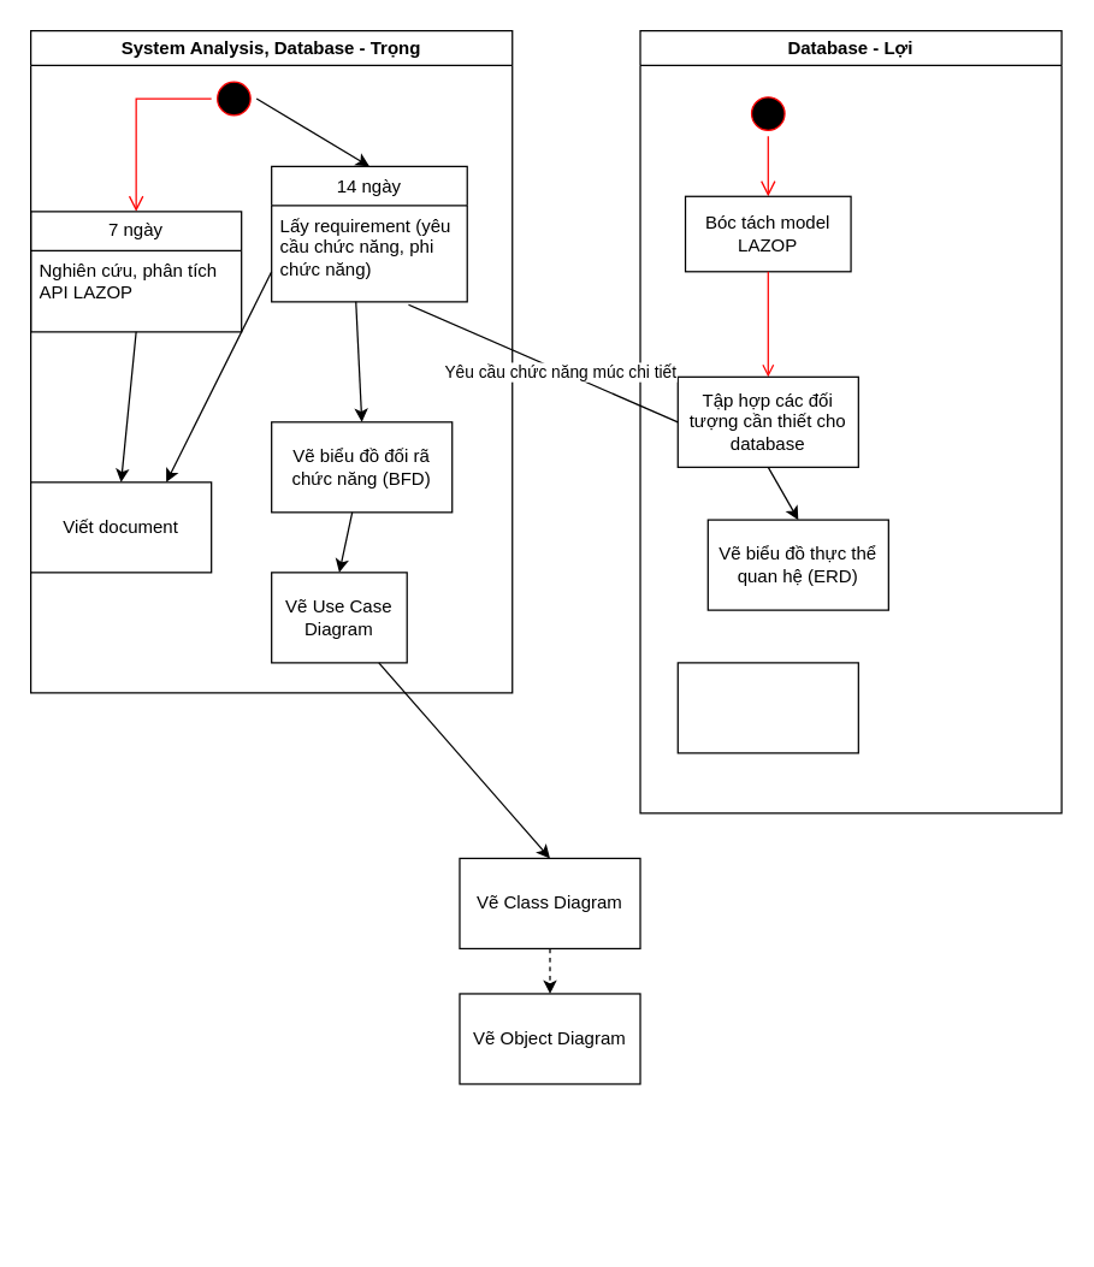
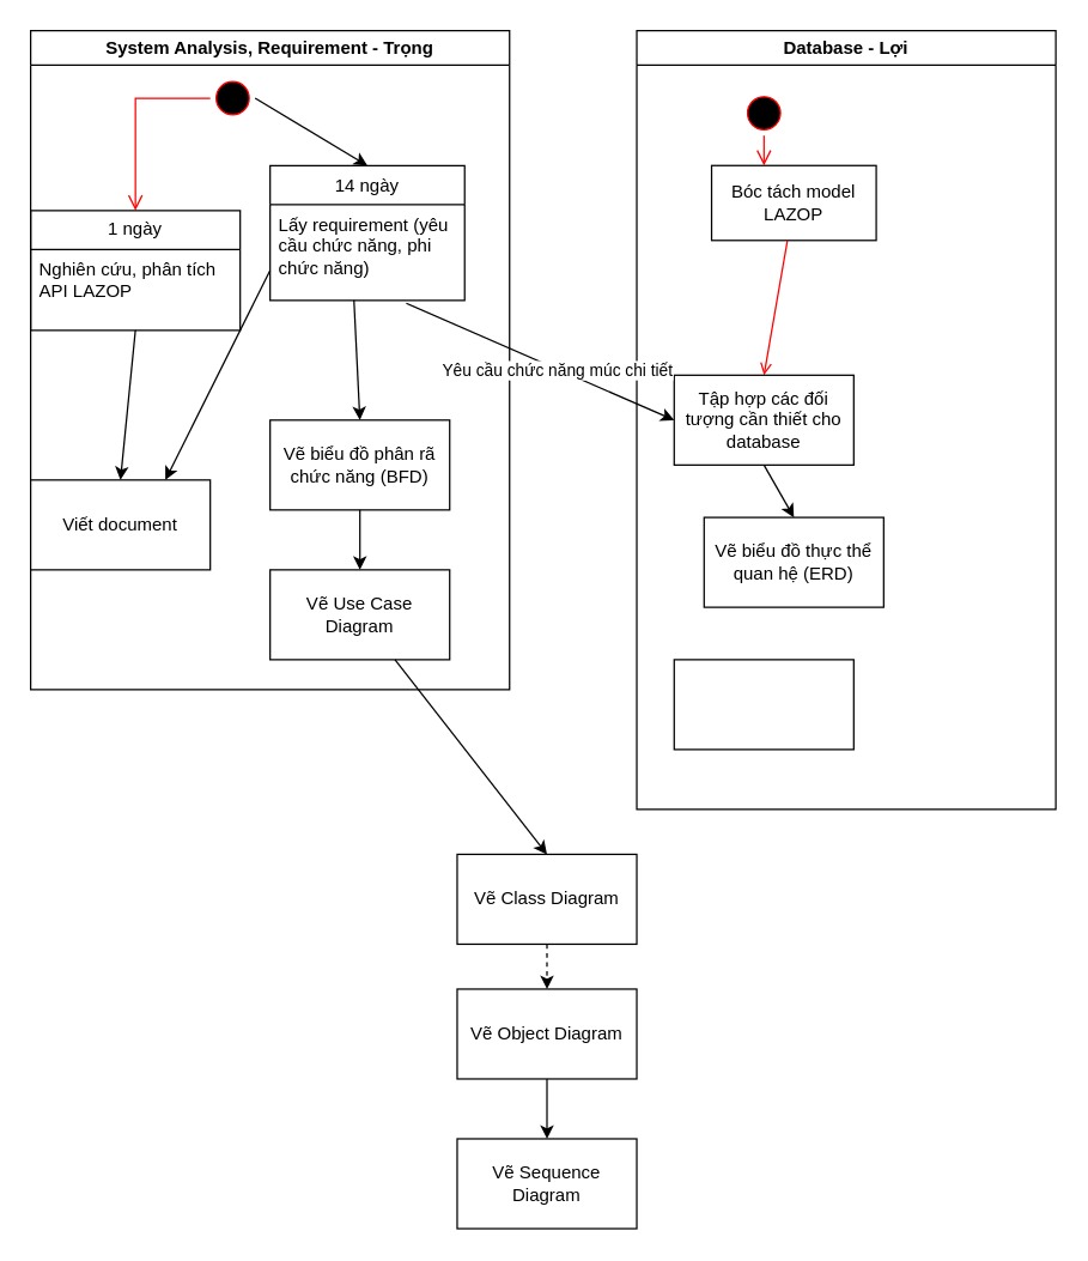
  <mxCell id="0" />
  <mxCell id="1" parent="0" />
- <mxCell id="2" value="System Analysis, Database - Trọng" style="swimlane;whiteSpace=wrap" parent="1" vertex="1"><mxGeometry x="20" y="20" width="320" height="440" as="geometry" /></mxCell>
+ <mxCell id="2" value="System Analysis, Requirement - Trọng" style="swimlane;whiteSpace=wrap" parent="1" vertex="1"><mxGeometry x="20" y="20" width="320" height="440" as="geometry" /></mxCell>
  <mxCell id="3" value="" style="ellipse;shape=startState;fillColor=#000000;strokeColor=#ff0000;" parent="2" vertex="1"><mxGeometry x="120" y="30" width="30" height="30" as="geometry" /></mxCell>
  <mxCell id="4" value="" style="edgeStyle=elbowEdgeStyle;elbow=horizontal;verticalAlign=bottom;endArrow=open;endSize=8;strokeColor=#FF0000;endFill=1;rounded=0;entryX=0.5;entryY=0;entryDx=0;entryDy=0;" parent="2" source="3" target="7" edge="1"><mxGeometry x="100" y="40" as="geometry"><mxPoint x="60" y="70" as="targetPoint" /><Array as="points"><mxPoint x="70" y="80" /></Array></mxGeometry></mxCell>
  <mxCell id="5" value="14 ngày" style="swimlane;fontStyle=0;childLayout=stackLayout;horizontal=1;startSize=26;fillColor=none;horizontalStack=0;resizeParent=1;resizeParentMax=0;resizeLast=0;collapsible=1;marginBottom=0;" vertex="1" parent="2"><mxGeometry x="160" y="90" width="130" height="90" as="geometry"><mxRectangle x="70" y="430" width="80" height="26" as="alternateBounds" /></mxGeometry></mxCell>
  <mxCell id="6" value="Lấy requirement (yêu cầu chức năng, phi chức năng)" style="text;strokeColor=none;fillColor=none;align=left;verticalAlign=top;spacingLeft=4;spacingRight=4;overflow=hidden;rotatable=0;points=[[0,0.5],[1,0.5]];portConstraint=eastwest;whiteSpace=wrap;" vertex="1" parent="5"><mxGeometry y="26" width="130" height="64" as="geometry" /></mxCell>
- <mxCell id="7" value="7 ngày" style="swimlane;fontStyle=0;childLayout=stackLayout;horizontal=1;startSize=26;fillColor=none;horizontalStack=0;resizeParent=1;resizeParentMax=0;resizeLast=0;collapsible=1;marginBottom=0;whiteSpace=wrap;" vertex="1" parent="2"><mxGeometry y="120" width="140" height="80" as="geometry" /></mxCell>
+ <mxCell id="7" value="1 ngày" style="swimlane;fontStyle=0;childLayout=stackLayout;horizontal=1;startSize=26;fillColor=none;horizontalStack=0;resizeParent=1;resizeParentMax=0;resizeLast=0;collapsible=1;marginBottom=0;whiteSpace=wrap;" vertex="1" parent="2"><mxGeometry y="120" width="140" height="80" as="geometry" /></mxCell>
  <mxCell id="8" value="Nghiên cứu, phân tích API LAZOP" style="text;strokeColor=none;fillColor=none;align=left;verticalAlign=top;spacingLeft=4;spacingRight=4;overflow=hidden;rotatable=0;points=[[0,0.5],[1,0.5]];portConstraint=eastwest;whiteSpace=wrap;" vertex="1" parent="7"><mxGeometry y="26" width="140" height="54" as="geometry" /></mxCell>
  <mxCell id="9" value="" style="endArrow=classic;html=1;exitX=1;exitY=0.5;exitDx=0;exitDy=0;entryX=0.5;entryY=0;entryDx=0;entryDy=0;" parent="2" source="3" target="5" edge="1"><mxGeometry width="50" height="50" relative="1" as="geometry"><mxPoint x="350" y="200" as="sourcePoint" /><mxPoint x="220" y="110" as="targetPoint" /></mxGeometry></mxCell>
- <mxCell id="10" value="Vẽ biểu đồ đối rã chức năng (BFD)" style="rounded=0;whiteSpace=wrap;html=1;" parent="2" vertex="1"><mxGeometry x="160" y="260" width="120" height="60" as="geometry" /></mxCell>
+ <mxCell id="10" value="Vẽ biểu đồ phân rã chức năng (BFD)" style="rounded=0;whiteSpace=wrap;html=1;" parent="2" vertex="1"><mxGeometry x="160" y="260" width="120" height="60" as="geometry" /></mxCell>
  <mxCell id="11" value="" style="endArrow=classic;html=1;entryX=0.5;entryY=0;entryDx=0;entryDy=0;exitX=0.431;exitY=1;exitDx=0;exitDy=0;exitPerimeter=0;" parent="2" source="6" target="10" edge="1"><mxGeometry width="50" height="50" relative="1" as="geometry"><mxPoint x="220" y="180" as="sourcePoint" /><mxPoint x="400" y="120" as="targetPoint" /></mxGeometry></mxCell>
- <mxCell id="12" value="Vẽ Use Case Diagram" style="rounded=0;whiteSpace=wrap;html=1;" parent="2" vertex="1"><mxGeometry x="160" y="360" width="90" height="60" as="geometry" /></mxCell>
+ <mxCell id="12" value="Vẽ Use Case Diagram" style="rounded=0;whiteSpace=wrap;html=1;" parent="2" vertex="1"><mxGeometry x="160" y="360" width="120" height="60" as="geometry" /></mxCell>
  <mxCell id="13" value="" style="endArrow=classic;html=1;entryX=0.5;entryY=0;entryDx=0;entryDy=0;" parent="2" source="10" target="12" edge="1"><mxGeometry width="50" height="50" relative="1" as="geometry"><mxPoint x="170" y="290" as="sourcePoint" /><mxPoint x="250" y="390.711" as="targetPoint" /></mxGeometry></mxCell>
  <mxCell id="14" value="Viết document" style="rounded=0;whiteSpace=wrap;html=1;" parent="2" vertex="1"><mxGeometry y="300" width="120" height="60" as="geometry" /></mxCell>
  <mxCell id="15" value="" style="endArrow=classic;html=1;entryX=0.5;entryY=0;entryDx=0;entryDy=0;exitX=0.5;exitY=1;exitDx=0;exitDy=0;" parent="2" source="7" target="14" edge="1"><mxGeometry width="50" height="50" relative="1" as="geometry"><mxPoint x="65" y="160" as="sourcePoint" /><mxPoint x="90" y="150" as="targetPoint" /></mxGeometry></mxCell>
  <mxCell id="16" value="" style="endArrow=classic;html=1;entryX=0.75;entryY=0;entryDx=0;entryDy=0;exitX=0;exitY=1;exitDx=0;exitDy=0;" parent="2" target="14" edge="1"><mxGeometry width="50" height="50" relative="1" as="geometry"><mxPoint x="160" y="160" as="sourcePoint" /><mxPoint x="160" y="167" as="targetPoint" /></mxGeometry></mxCell>
  <mxCell id="17" value="Database - Lợi" style="swimlane;whiteSpace=wrap" parent="1" vertex="1"><mxGeometry x="425" y="20" width="280" height="520" as="geometry" /></mxCell>
  <mxCell id="18" value="" style="ellipse;shape=startState;fillColor=#000000;strokeColor=#ff0000;" parent="17" vertex="1"><mxGeometry x="70" y="40" width="30" height="30" as="geometry" /></mxCell>
  <mxCell id="19" value="" style="edgeStyle=elbowEdgeStyle;elbow=horizontal;verticalAlign=bottom;endArrow=open;endSize=8;strokeColor=#FF0000;endFill=1;rounded=0" parent="17" source="18" target="20" edge="1"><mxGeometry x="40" y="20" as="geometry"><mxPoint x="55" y="90" as="targetPoint" /></mxGeometry></mxCell>
- <mxCell id="20" value="Bóc tách model LAZOP" style="whiteSpace=wrap;" parent="17" vertex="1"><mxGeometry x="30" y="110" width="110" height="50" as="geometry" /></mxCell>
+ <mxCell id="20" value="Bóc tách model LAZOP" style="whiteSpace=wrap;" parent="17" vertex="1"><mxGeometry x="50" y="90" width="110" height="50" as="geometry" /></mxCell>
  <mxCell id="21" value="" style="endArrow=open;strokeColor=#FF0000;endFill=1;rounded=0;entryX=0.5;entryY=0;entryDx=0;entryDy=0;" parent="17" source="20" target="22" edge="1"><mxGeometry relative="1" as="geometry"><mxPoint x="75" y="220" as="targetPoint" /></mxGeometry></mxCell>
  <mxCell id="22" value="Tập hợp các đối tượng cần thiết cho database" style="rounded=0;whiteSpace=wrap;html=1;" parent="17" vertex="1"><mxGeometry x="25" y="230" width="120" height="60" as="geometry" /></mxCell>
  <mxCell id="23" value="Vẽ biểu đồ thực thể quan hệ (ERD)" style="rounded=0;whiteSpace=wrap;html=1;" parent="17" vertex="1"><mxGeometry x="45" y="325" width="120" height="60" as="geometry" /></mxCell>
  <mxCell id="24" value="" style="endArrow=classic;html=1;exitX=0.5;exitY=1;exitDx=0;exitDy=0;entryX=0.5;entryY=0;entryDx=0;entryDy=0;" parent="17" source="22" target="23" edge="1"><mxGeometry width="50" height="50" relative="1" as="geometry"><mxPoint x="25" y="360" as="sourcePoint" /><mxPoint x="75" y="310" as="targetPoint" /></mxGeometry></mxCell>
  <mxCell id="25" value="" style="rounded=0;whiteSpace=wrap;html=1;" vertex="1" parent="17"><mxGeometry x="25" y="420" width="120" height="60" as="geometry" /></mxCell>
- <mxCell id="26" value="" style="endArrow=none;html=1;exitX=0.7;exitY=1.031;exitDx=0;exitDy=0;entryX=0;entryY=0.5;entryDx=0;entryDy=0;exitPerimeter=0;" parent="1" source="6" target="22" edge="1"><mxGeometry width="50" height="50" relative="1" as="geometry"><mxPoint x="240" y="180" as="sourcePoint" /><mxPoint x="420" y="160" as="targetPoint" /></mxGeometry></mxCell>
+ <mxCell id="26" value="" style="endArrow=classic;html=1;exitX=0.7;exitY=1.031;exitDx=0;exitDy=0;entryX=0;entryY=0.5;entryDx=0;entryDy=0;exitPerimeter=0;" parent="1" source="6" target="22" edge="1"><mxGeometry width="50" height="50" relative="1" as="geometry"><mxPoint x="240" y="180" as="sourcePoint" /><mxPoint x="420" y="160" as="targetPoint" /></mxGeometry></mxCell>
  <mxCell id="27" value="Yêu cầu chức năng múc chi tiết" style="edgeLabel;html=1;align=center;verticalAlign=middle;resizable=0;points=[];" parent="26" vertex="1" connectable="0"><mxGeometry x="0.124" y="-1" relative="1" as="geometry"><mxPoint as="offset" /></mxGeometry></mxCell>
  <mxCell id="28" value="Vẽ Class Diagram" style="rounded=0;whiteSpace=wrap;html=1;" parent="1" vertex="1"><mxGeometry x="305" y="570" width="120" height="60" as="geometry" /></mxCell>
  <mxCell id="29" value="" style="endArrow=classic;html=1;entryX=0.5;entryY=0;entryDx=0;entryDy=0;" parent="1" source="12" target="28" edge="1"><mxGeometry width="50" height="50" relative="1" as="geometry"><mxPoint x="190" y="446" as="sourcePoint" /><mxPoint x="270" y="546.711" as="targetPoint" /></mxGeometry></mxCell>
  <mxCell id="30" value="Vẽ Object Diagram" style="rounded=0;whiteSpace=wrap;html=1;" parent="1" vertex="1"><mxGeometry x="305" y="660" width="120" height="60" as="geometry" /></mxCell>
  <mxCell id="31" value="" style="endArrow=classic;html=1;exitX=0.5;exitY=1;exitDx=0;exitDy=0;dashed=1;" parent="1" source="28" target="30" edge="1"><mxGeometry width="50" height="50" relative="1" as="geometry"><mxPoint x="390" y="680" as="sourcePoint" /><mxPoint x="440" y="630" as="targetPoint" /></mxGeometry></mxCell>
+ <mxCell id="32" value="&lt;div&gt;Vẽ Sequence Diagram&lt;/div&gt;" style="rounded=0;whiteSpace=wrap;html=1;" vertex="1" parent="1"><mxGeometry x="305" y="760" width="120" height="60" as="geometry" /></mxCell>
+ <mxCell id="33" value="" style="endArrow=classic;html=1;exitX=0.5;exitY=1;exitDx=0;exitDy=0;entryX=0.5;entryY=0;entryDx=0;entryDy=0;" edge="1" parent="1" source="30" target="32"><mxGeometry width="50" height="50" relative="1" as="geometry"><mxPoint x="480" y="720" as="sourcePoint" /><mxPoint x="530" y="670" as="targetPoint" /></mxGeometry></mxCell>
